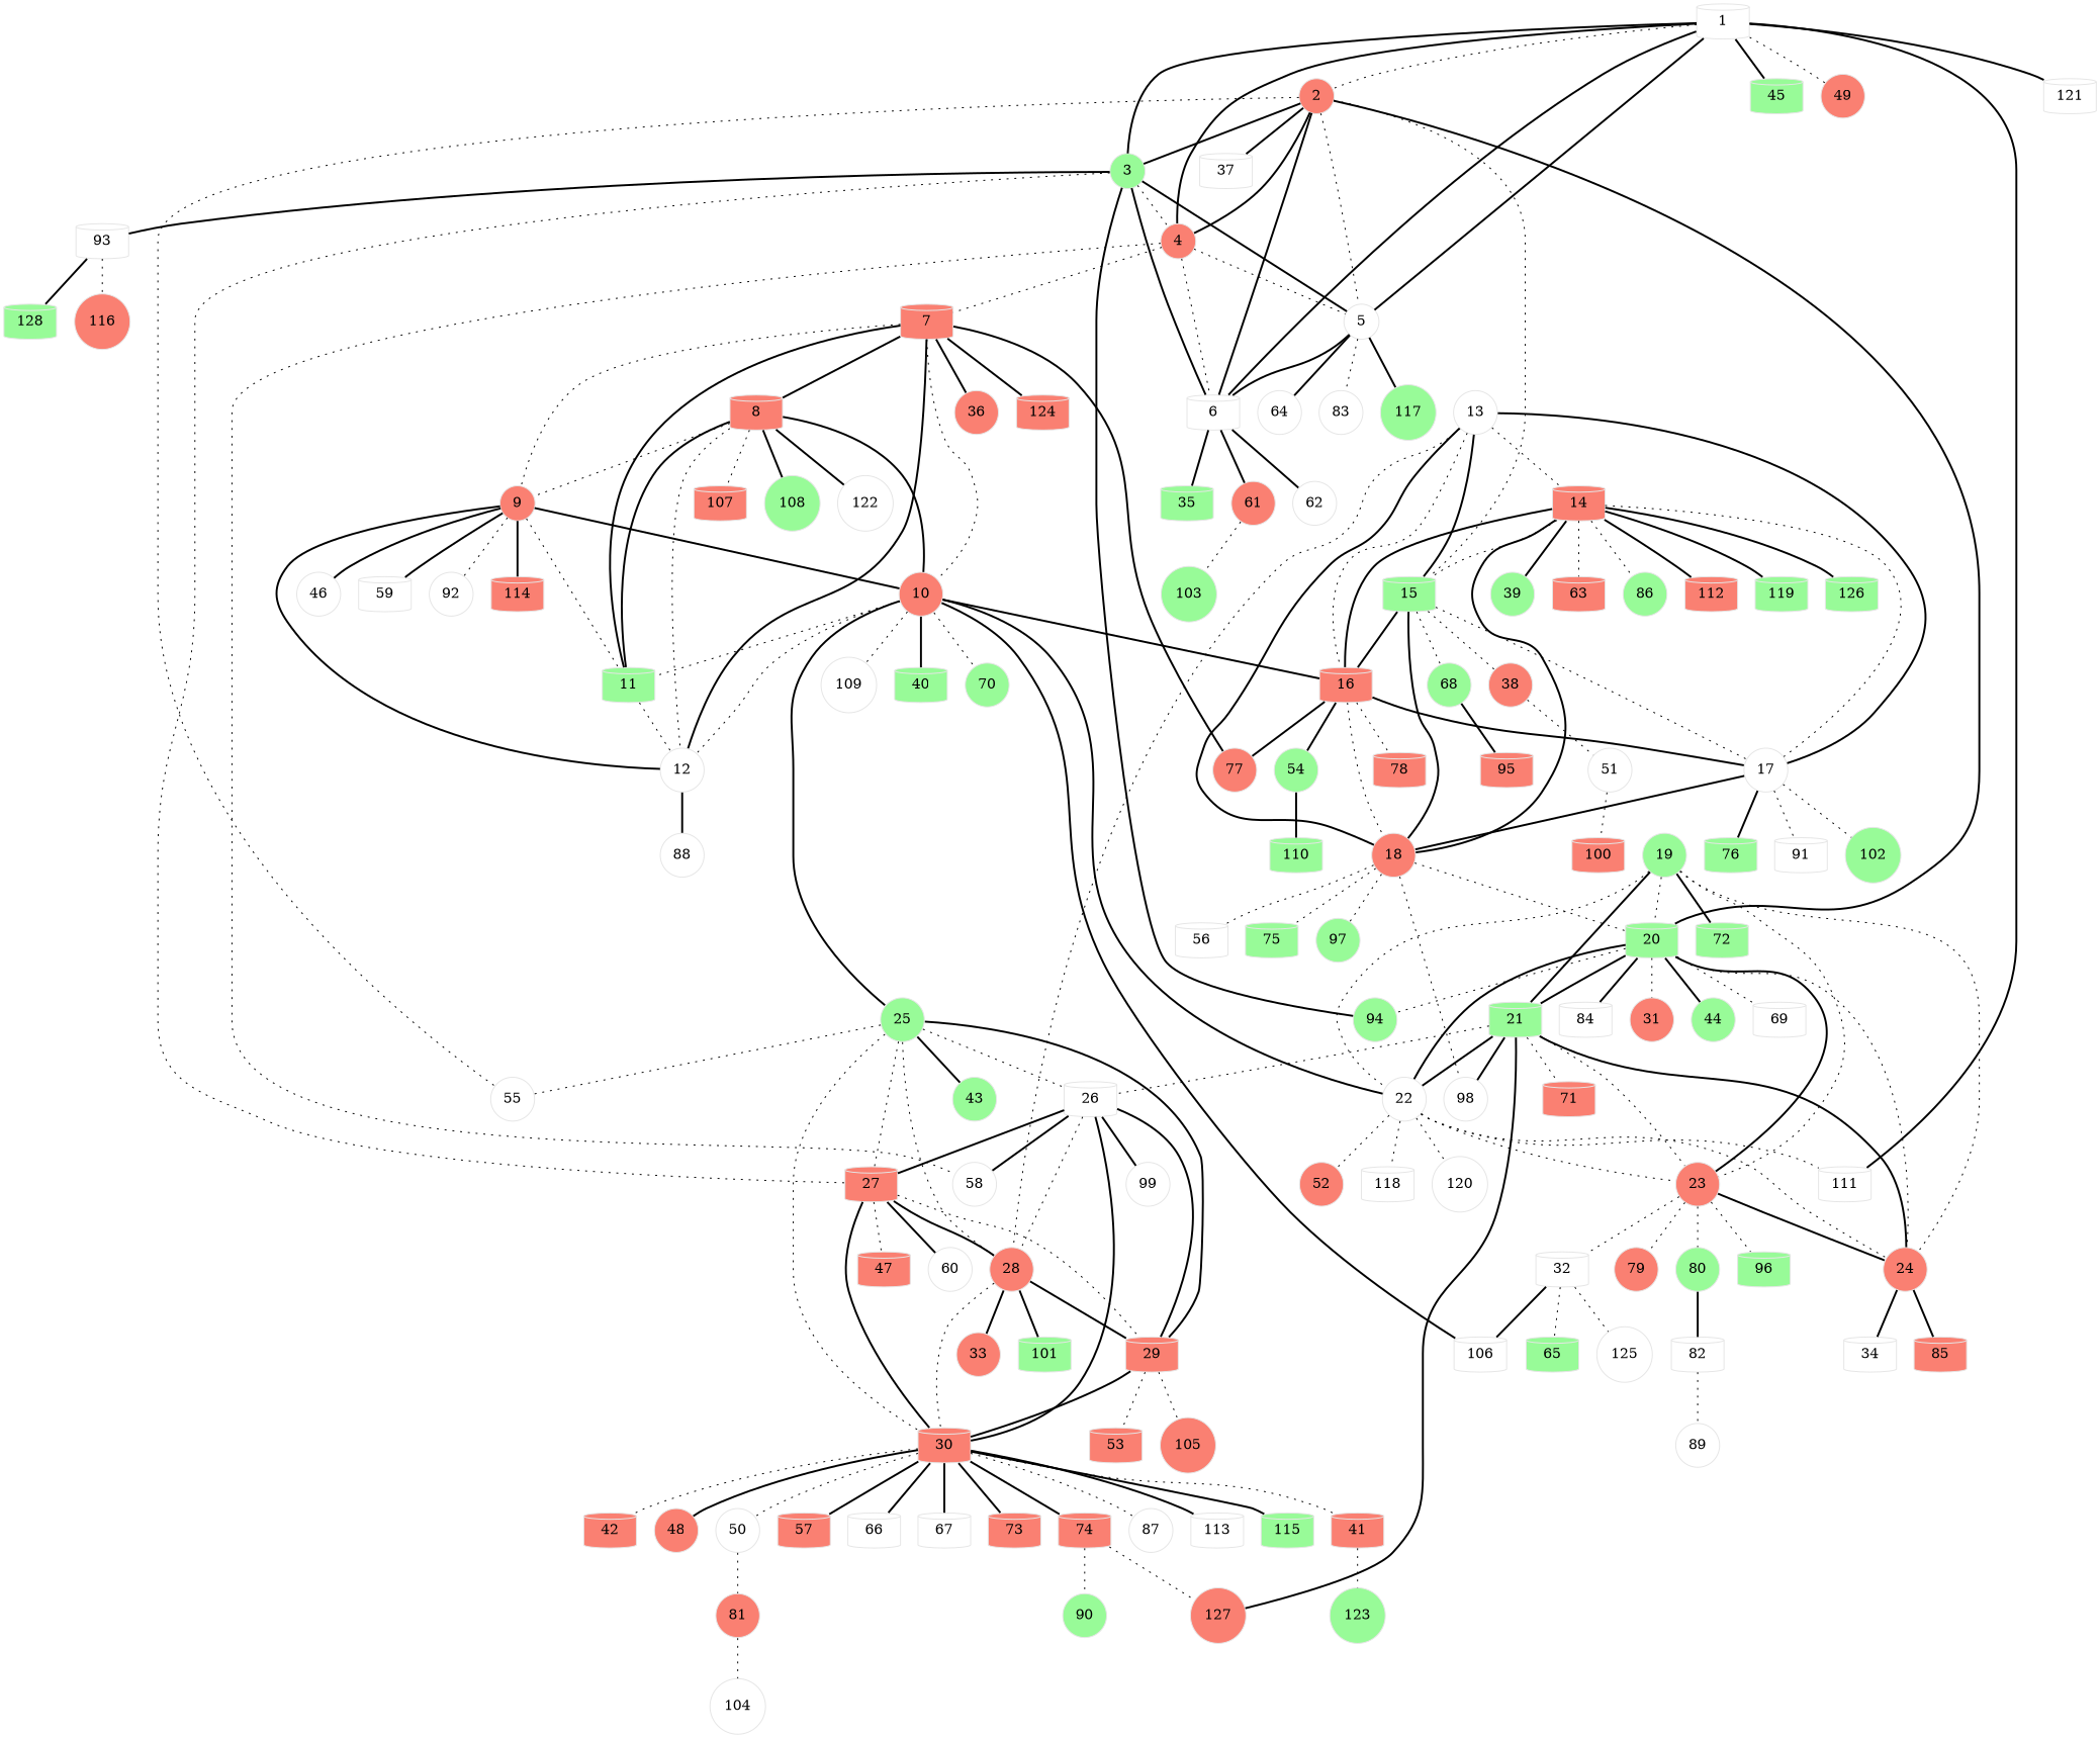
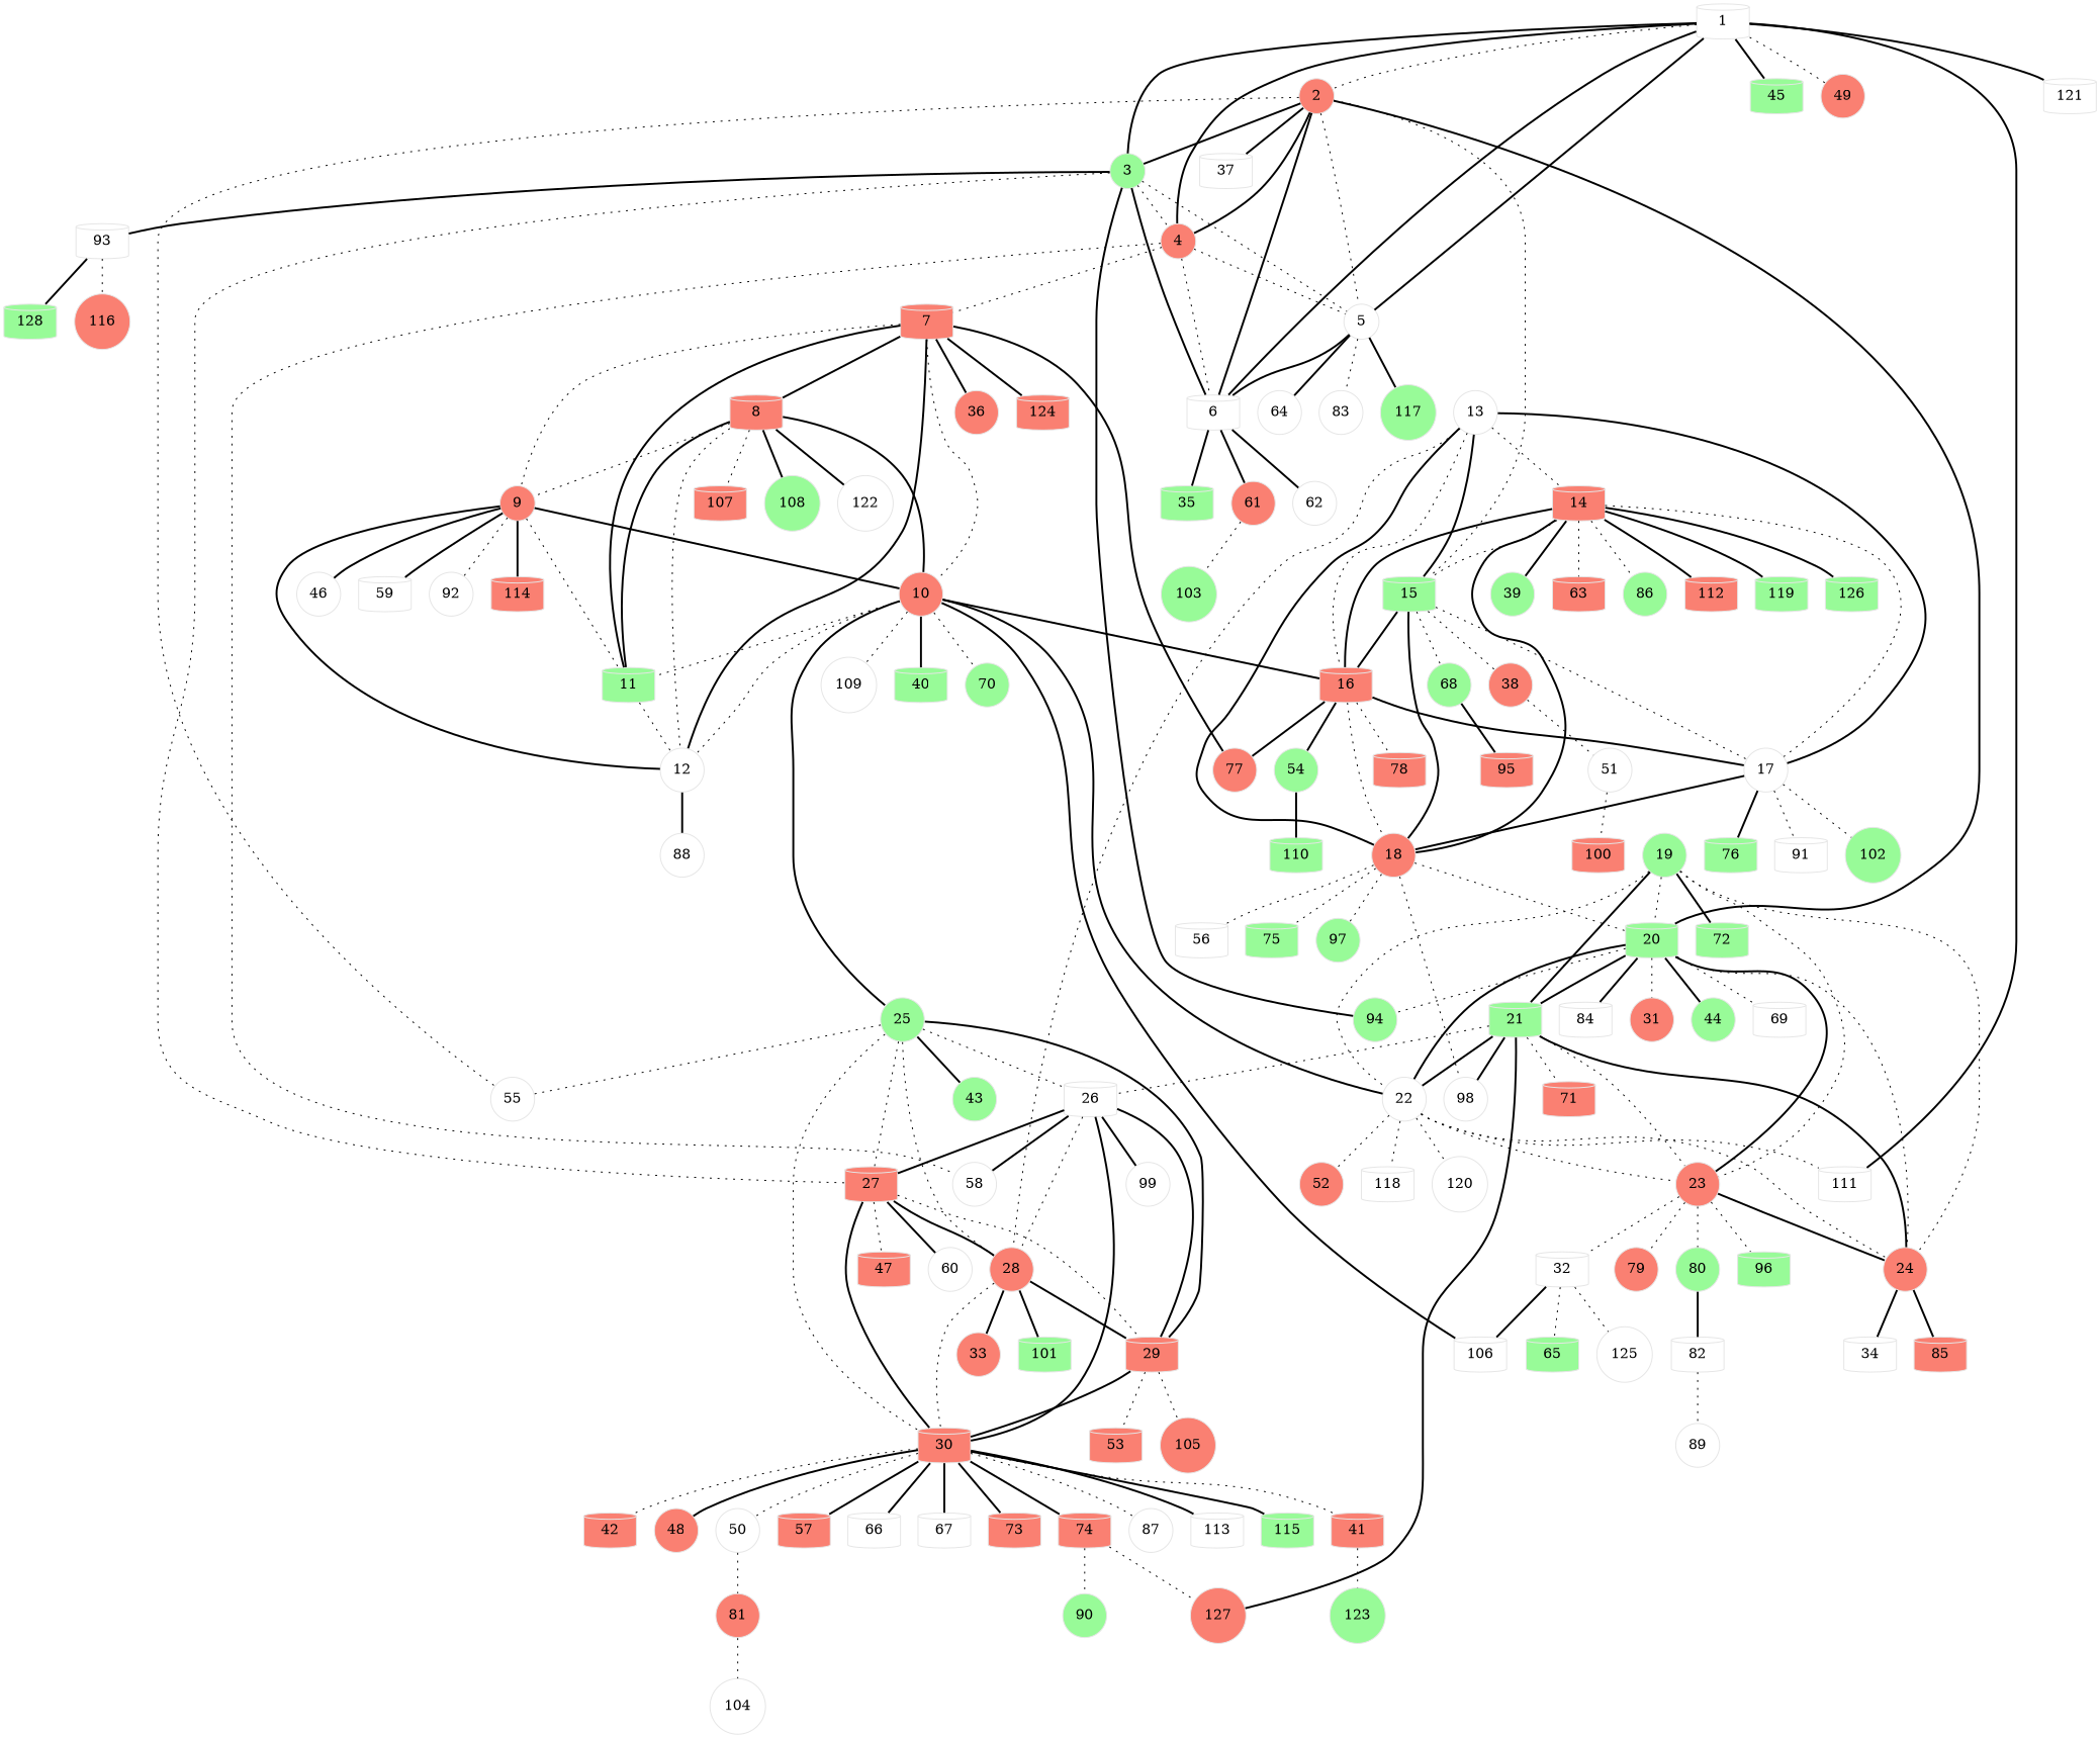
  graph {
    node [color=gray90 fillcolor=salmon shape=circle style=filled]
    edge [style=bold]
    1 [fillcolor=white shape=cylinder]
    2
    3 [fillcolor=palegreen]
    4
    5 [fillcolor=white]
    6 [fillcolor=white shape=cylinder]
    45 [fillcolor=palegreen shape=cylinder]
    49
    111 [fillcolor=white shape=cylinder]
    121 [fillcolor=white shape=cylinder]
    15 [fillcolor=palegreen shape=cylinder]
    20 [fillcolor=palegreen shape=cylinder]
    37 [fillcolor=white shape=cylinder]
    55 [fillcolor=white]
    27 [shape=cylinder]
    93 [fillcolor=white shape=cylinder]
    94 [fillcolor=palegreen]
    7 [shape=cylinder]
    58 [fillcolor=white]
    64 [fillcolor=white]
    83 [fillcolor=white]
    117 [fillcolor=palegreen]
    35 [fillcolor=palegreen shape=cylinder]
    61
    62 [fillcolor=white]
    16 [shape=cylinder]
    17 [fillcolor=white]
    18
    38
    68 [fillcolor=palegreen]
    22 [fillcolor=white]
    21 [fillcolor=palegreen shape=cylinder]
    23
    24
    31
    44 [fillcolor=palegreen]
    69 [fillcolor=white shape=cylinder]
    84 [fillcolor=white shape=cylinder]
    28
    29 [shape=cylinder]
    30 [shape=cylinder]
    47 [shape=cylinder]
    60 [fillcolor=white]
    116
    128 [fillcolor=palegreen shape=cylinder]
    8 [shape=cylinder]
    9
    10
    11 [fillcolor=palegreen shape=cylinder]
    12 [fillcolor=white]
    36
    77
    124 [shape=cylinder]
    103 [fillcolor=palegreen]
    107 [shape=cylinder]
    108 [fillcolor=palegreen]
    122 [fillcolor=white]
    46 [fillcolor=white]
    59 [fillcolor=white shape=cylinder]
    92 [fillcolor=white]
    114 [shape=cylinder]
    25 [fillcolor=palegreen]
    40 [fillcolor=palegreen shape=cylinder]
    70 [fillcolor=palegreen]
    106 [fillcolor=white shape=cylinder]
    109 [fillcolor=white]
    88 [fillcolor=white]
    54 [fillcolor=palegreen]
    78 [shape=cylinder]
    52
    118 [fillcolor=white shape=cylinder]
    120 [fillcolor=white]
    26 [fillcolor=white shape=cylinder]
    43 [fillcolor=palegreen]
    13 [fillcolor=white]
    14 [shape=cylinder]
    39 [fillcolor=palegreen]
    63 [shape=cylinder]
    86 [fillcolor=palegreen]
    112 [shape=cylinder]
    119 [fillcolor=palegreen shape=cylinder]
    126 [fillcolor=palegreen shape=cylinder]
    76 [fillcolor=palegreen shape=cylinder]
    91 [fillcolor=white shape=cylinder]
    102 [fillcolor=palegreen]
    56 [fillcolor=white shape=cylinder]
    75 [fillcolor=palegreen shape=cylinder]
    97 [fillcolor=palegreen]
    98 [fillcolor=white]
    33
    101 [fillcolor=palegreen shape=cylinder]
    51 [fillcolor=white]
    95 [shape=cylinder]
    110 [fillcolor=palegreen shape=cylinder]
    19 [fillcolor=palegreen]
    72 [fillcolor=palegreen shape=cylinder]
    71 [shape=cylinder]
    127
    32 [fillcolor=white shape=cylinder]
    79
    80 [fillcolor=palegreen]
    96 [fillcolor=palegreen shape=cylinder]
    34 [fillcolor=white shape=cylinder]
    85 [shape=cylinder]
    99 [fillcolor=white]
    65 [fillcolor=palegreen shape=cylinder]
    125 [fillcolor=white]
    82 [fillcolor=white shape=cylinder]
    53 [shape=cylinder]
    105
    41 [shape=cylinder]
    42 [shape=cylinder]
    48
    50 [fillcolor=white]
    57 [shape=cylinder]
    66 [fillcolor=white shape=cylinder]
    67 [fillcolor=white shape=cylinder]
    73 [shape=cylinder]
    74 [shape=cylinder]
    87 [fillcolor=white]
    113 [fillcolor=white shape=cylinder]
    115 [fillcolor=palegreen shape=cylinder]
    123 [fillcolor=palegreen]
    81
    90 [fillcolor=palegreen]
    100 [shape=cylinder]
    104 [fillcolor=white]
    89 [fillcolor=white]
    1 -- 2 [style=dotted]
    1 -- 3
    1 -- 4
    1 -- 5
    1 -- 6
    1 -- 45
    1 -- 49 [style=dotted]
    1 -- 111
    1 -- 121
    2 -- 3
    2 -- 4
    2 -- 5 [style=dotted]
    2 -- 6
    2 -- 15 [style=dotted]
    2 -- 20
    2 -- 37
    2 -- 55 [style=dotted]
    3 -- 4 [style=dotted]
-   3 -- 5
+   3 -- 5 [style=dotted]
    3 -- 6
    3 -- 27 [style=dotted]
    3 -- 93
    3 -- 94
    4 -- 5 [style=dotted]
    4 -- 6 [style=dotted]
    4 -- 7 [style=dotted]
    4 -- 58 [style=dotted]
    5 -- 6
    5 -- 64
    5 -- 83 [style=dotted]
    5 -- 117
    6 -- 35
    6 -- 61
    6 -- 62
    15 -- 16
    15 -- 17 [style=dotted]
    15 -- 18
    15 -- 38 [style=dotted]
    15 -- 68 [style=dotted]
    20 -- 94 [style=dotted]
    20 -- 22
    20 -- 21
    20 -- 23
    20 -- 24 [style=dotted]
    20 -- 31 [style=dotted]
    20 -- 44
    20 -- 69 [style=dotted]
    20 -- 84
    27 -- 28
    27 -- 29 [style=dotted]
    27 -- 30
    27 -- 47 [style=dotted]
    27 -- 60
    93 -- 116 [style=dotted]
    93 -- 128
    7 -- 8
    7 -- 9 [style=dotted]
    7 -- 10 [style=dotted]
    7 -- 11
    7 -- 12
    7 -- 36
    7 -- 77
    7 -- 124
    61 -- 103 [style=dotted]
    16 -- 17
    16 -- 18 [style=dotted]
    16 -- 77
    16 -- 54
    16 -- 78 [style=dotted]
    17 -- 18
    17 -- 76
    17 -- 91 [style=dotted]
    17 -- 102 [style=dotted]
    18 -- 20 [style=dotted]
    18 -- 56 [style=dotted]
    18 -- 75 [style=dotted]
    18 -- 97 [style=dotted]
    18 -- 98 [style=dotted]
    38 -- 51 [style=dotted]
    68 -- 95
    22 -- 111 [style=dotted]
    22 -- 23 [style=dotted]
    22 -- 24 [style=dotted]
    22 -- 52 [style=dotted]
    22 -- 118 [style=dotted]
    22 -- 120 [style=dotted]
    21 -- 22
    21 -- 23 [style=dotted]
    21 -- 24
    21 -- 26 [style=dotted]
    21 -- 98
    21 -- 71 [style=dotted]
    21 -- 127
    23 -- 24
    23 -- 32 [style=dotted]
    23 -- 79 [style=dotted]
    23 -- 80 [style=dotted]
    23 -- 96 [style=dotted]
    24 -- 34
    24 -- 85
    28 -- 29
    28 -- 30 [style=dotted]
    28 -- 33
    28 -- 101
    29 -- 30
    29 -- 53 [style=dotted]
    29 -- 105 [style=dotted]
    30 -- 41 [style=dotted]
    30 -- 42 [style=dotted]
    30 -- 48
    30 -- 50 [style=dotted]
    30 -- 57
    30 -- 66
    30 -- 67
    30 -- 73
    30 -- 74
    30 -- 87 [style=dotted]
    30 -- 113
    30 -- 115
    8 -- 9 [style=dotted]
    8 -- 10
    8 -- 11
    8 -- 12 [style=dotted]
    8 -- 107 [style=dotted]
    8 -- 108
    8 -- 122
    9 -- 10
    9 -- 11 [style=dotted]
    9 -- 12
    9 -- 46
    9 -- 59
    9 -- 92 [style=dotted]
    9 -- 114
    10 -- 16
    10 -- 22
    10 -- 11 [style=dotted]
    10 -- 12 [style=dotted]
    10 -- 25
    10 -- 40
    10 -- 70 [style=dotted]
    10 -- 106
    10 -- 109 [style=dotted]
    11 -- 12 [style=dotted]
    12 -- 88
    25 -- 55 [style=dotted]
    25 -- 27 [style=dotted]
    25 -- 28 [style=dotted]
    25 -- 29
    25 -- 30 [style=dotted]
    25 -- 26 [style=dotted]
    25 -- 43
    54 -- 110
    26 -- 27
    26 -- 58
    26 -- 28 [style=dotted]
    26 -- 29
    26 -- 30
    26 -- 99
    13 -- 15
    13 -- 16 [style=dotted]
    13 -- 17
    13 -- 18
    13 -- 28 [style=dotted]
    13 -- 14 [style=dotted]
    14 -- 15 [style=dotted]
    14 -- 16
    14 -- 17 [style=dotted]
    14 -- 18
    14 -- 39
    14 -- 63 [style=dotted]
    14 -- 86 [style=dotted]
    14 -- 112
    14 -- 119
    14 -- 126
    51 -- 100 [style=dotted]
    19 -- 20 [style=dotted]
    19 -- 22 [style=dotted]
    19 -- 21
    19 -- 23 [style=dotted]
    19 -- 24 [style=dotted]
    19 -- 72
    32 -- 106
    32 -- 65 [style=dotted]
    32 -- 125 [style=dotted]
    80 -- 82
    82 -- 89 [style=dotted]
    41 -- 123 [style=dotted]
    50 -- 81 [style=dotted]
    74 -- 127 [style=dotted]
    74 -- 90 [style=dotted]
    81 -- 104 [style=dotted]
  }
